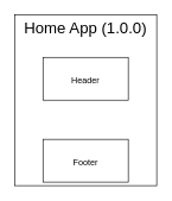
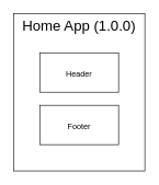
  <mxCell id="0" />
  <mxCell id="1" parent="0" />
  <mxCell id="2" value="&lt;font style=&quot;font-size: 22px&quot;&gt;Home App (1.0.0)&lt;br&gt;&lt;/font&gt;" style="whiteSpace=wrap;html=1;verticalAlign=top;" parent="1" vertex="1"><mxGeometry x="20" y="20" width="200" height="240" as="geometry" /></mxCell>
  <mxCell id="3" value="&lt;span style=&quot;font-size: 12px&quot;&gt;Header&lt;/span&gt;" style="whiteSpace=wrap;html=1;fontSize=22;verticalAlign=middle;" parent="1" vertex="1"><mxGeometry x="60" y="80" width="120" height="60" as="geometry" /></mxCell>
- <mxCell id="4" value="&lt;span style=&quot;font-size: 12px&quot;&gt;Footer&lt;/span&gt;" style="whiteSpace=wrap;html=1;fontSize=22;" parent="1" vertex="1"><mxGeometry x="60" y="195" width="120" height="60" as="geometry" /></mxCell>
+ <mxCell id="4" value="&lt;span style=&quot;font-size: 12px&quot;&gt;Footer&lt;/span&gt;" style="whiteSpace=wrap;html=1;fontSize=22;" parent="1" vertex="1"><mxGeometry x="60" y="160" width="120" height="60" as="geometry" /></mxCell>
